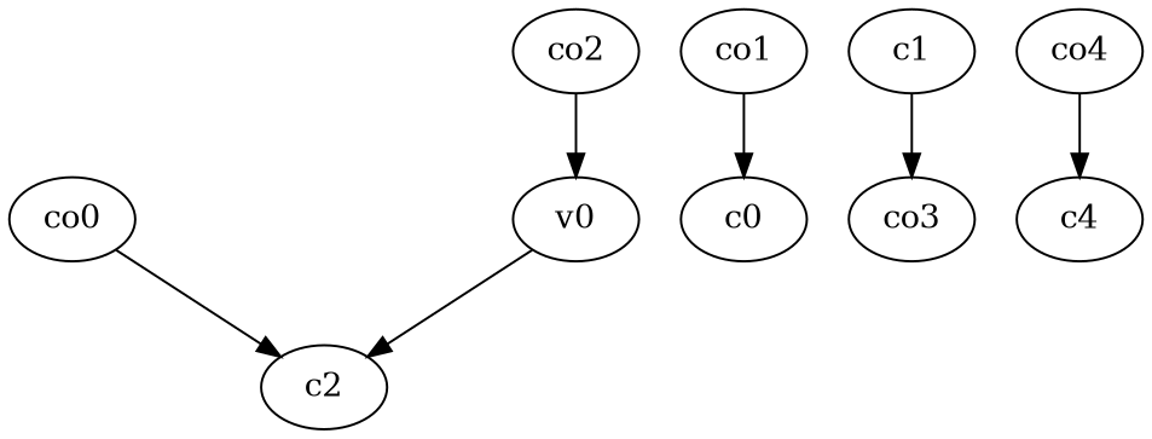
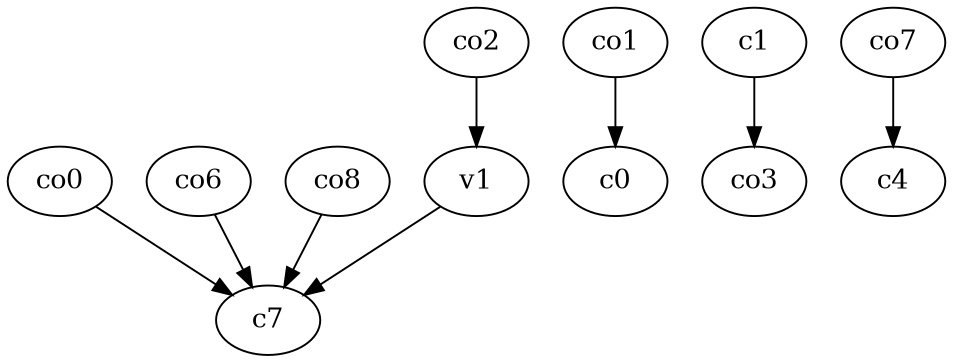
  strict digraph {
    edge [weight=1]
-   v1 [label=v0]
-   c2
+   v1
+   c2 [label=c7]
    n3 [label=c0]
    co1
    co2
    c1
    co3
-   co4
+   co4 [label=co7]
    c4
    n10 [label=co0]
+   co6
+   co8
    v1 -> c2
    co1 -> n3
    co2 -> v1
    c1 -> co3
    co4 -> c4
    n10 -> c2
+   co6 -> c2
+   co8 -> c2
  }
